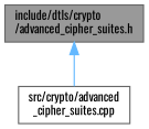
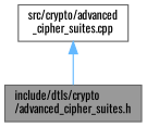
  digraph {
    fontname=Oswald
    node [fontname=Oswald fontsize=10 shape=box style=filled]
    n1 [color=gray40 fillcolor=grey60 fontcolor=black height=0.2 label="include/dtls/crypto\l/advanced_cipher_suites.h" width=0.4]
    n2 [color=grey40 fillcolor=white height=0.2 label="src/crypto/advanced\l_cipher_suites.cpp" width=0.4]
-   n1 -> n2 [color=steelblue1 dir=back fontname=Oswald fontsize=10 labelfontname=Helvetica labelfontsize=10 style=solid]
+   n2 -> n1 [color=steelblue1 dir=back fontname=Oswald fontsize=10 labelfontname=Helvetica labelfontsize=10 style=solid]
  }
